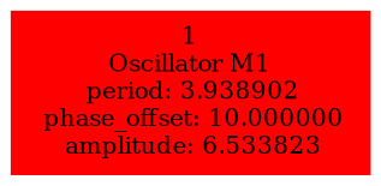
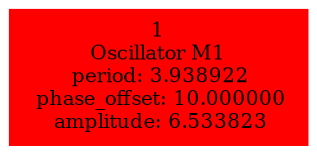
  digraph {
    forcelabels=true
-   n1 [color=red fontsize=8 label=<1<BR />Oscillator M1<BR /> period: 3.938902<BR /> phase_offset: 10.000000<BR /> amplitude: 6.533823> shape=box style=filled]
+   n1 [color=red fontsize=8 label=<1<BR />Oscillator M1<BR /> period: 3.938922<BR /> phase_offset: 10.000000<BR /> amplitude: 6.533823> shape=box style=filled]
  }
